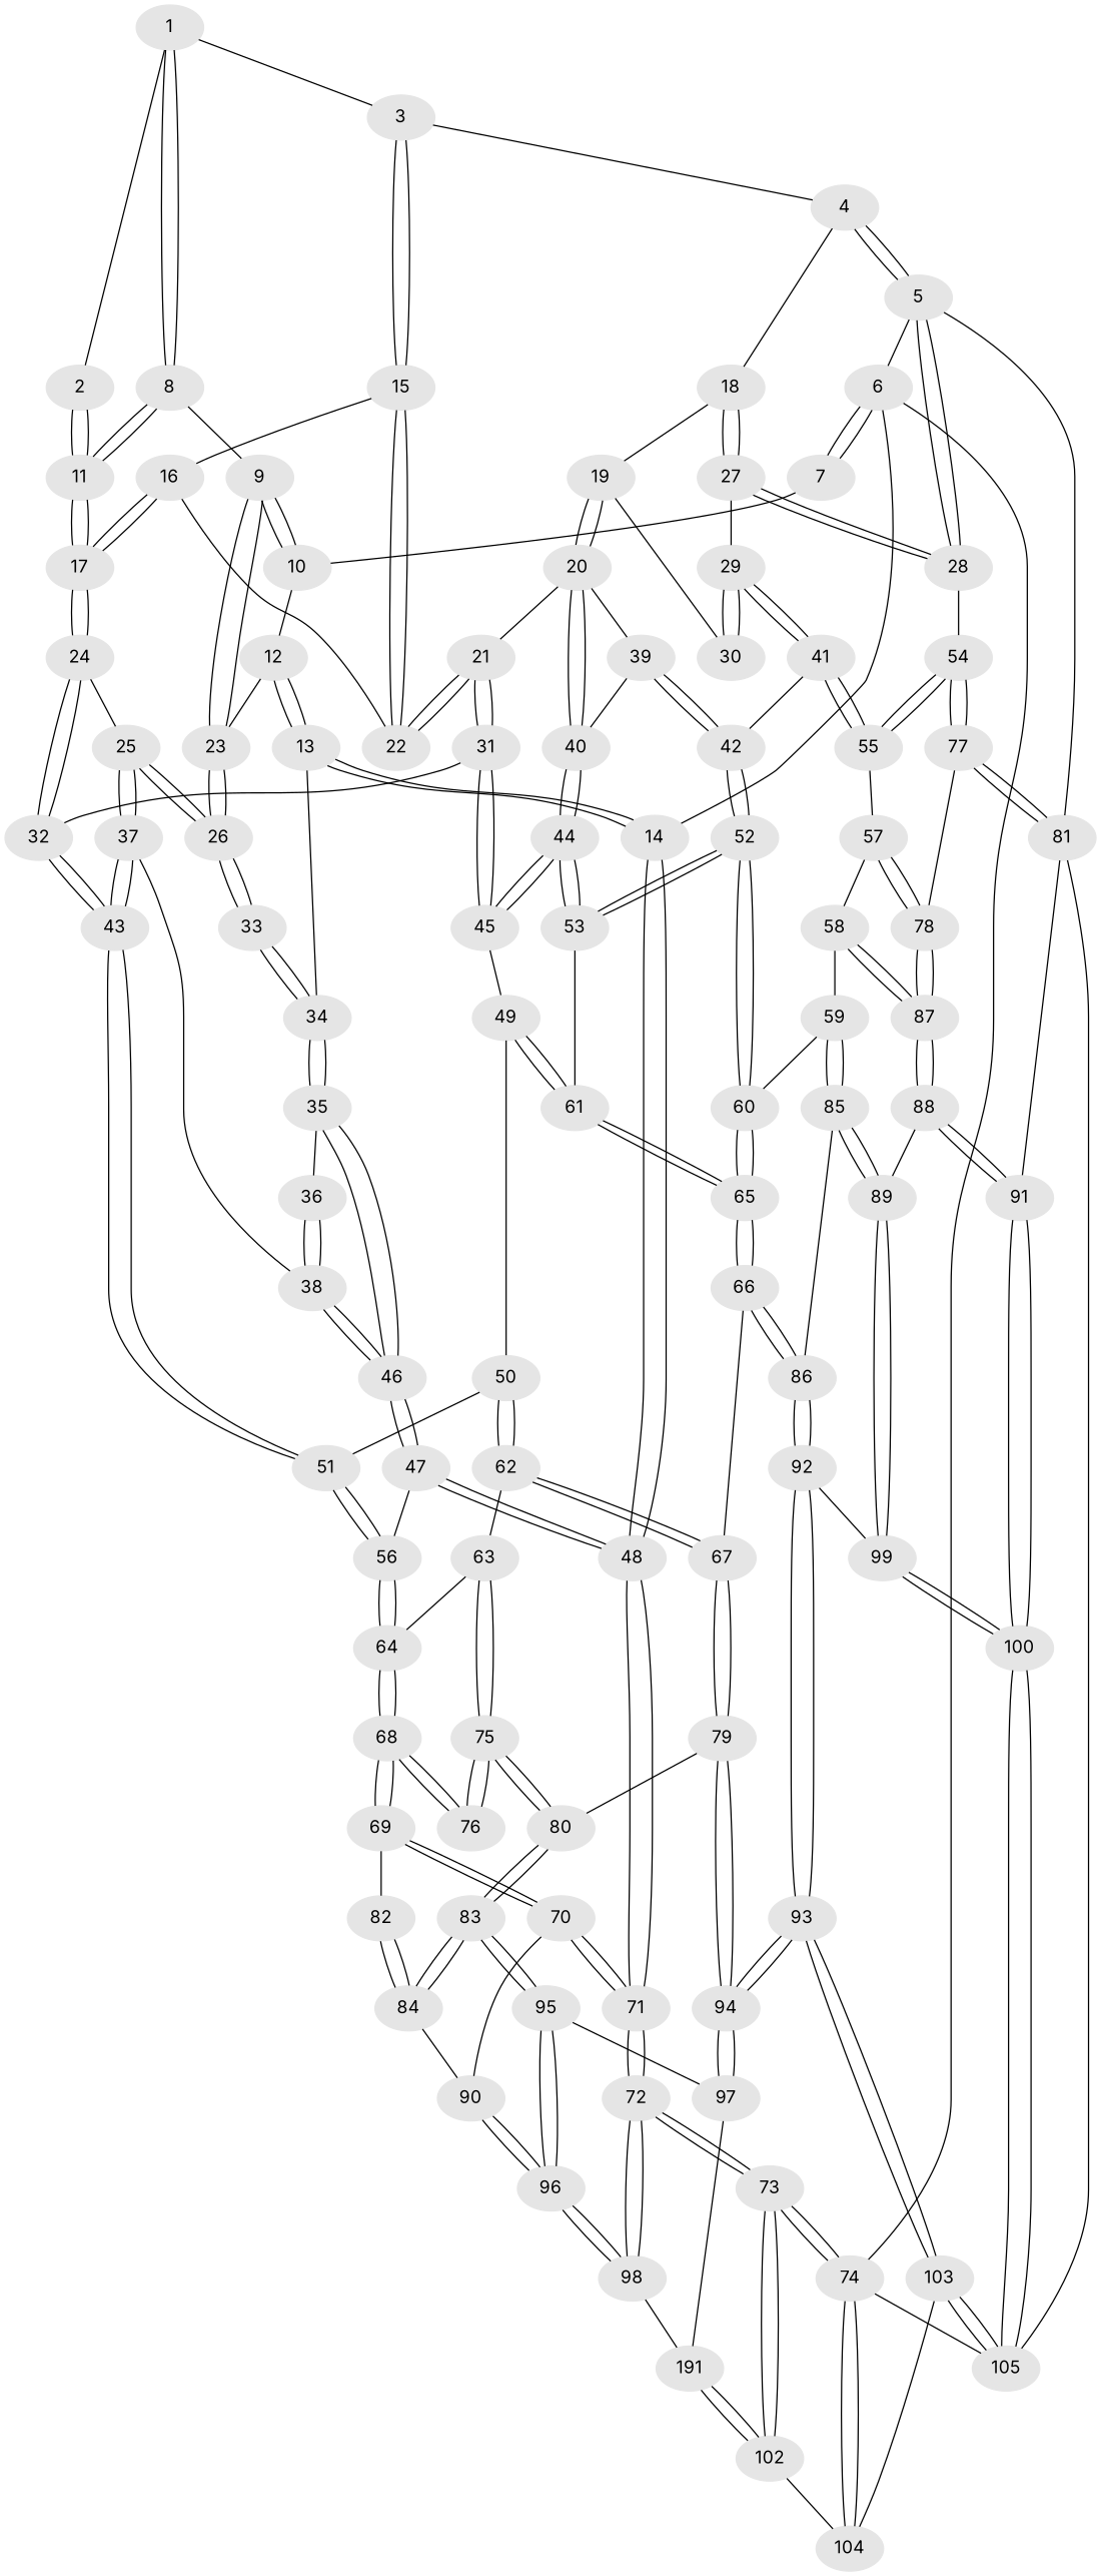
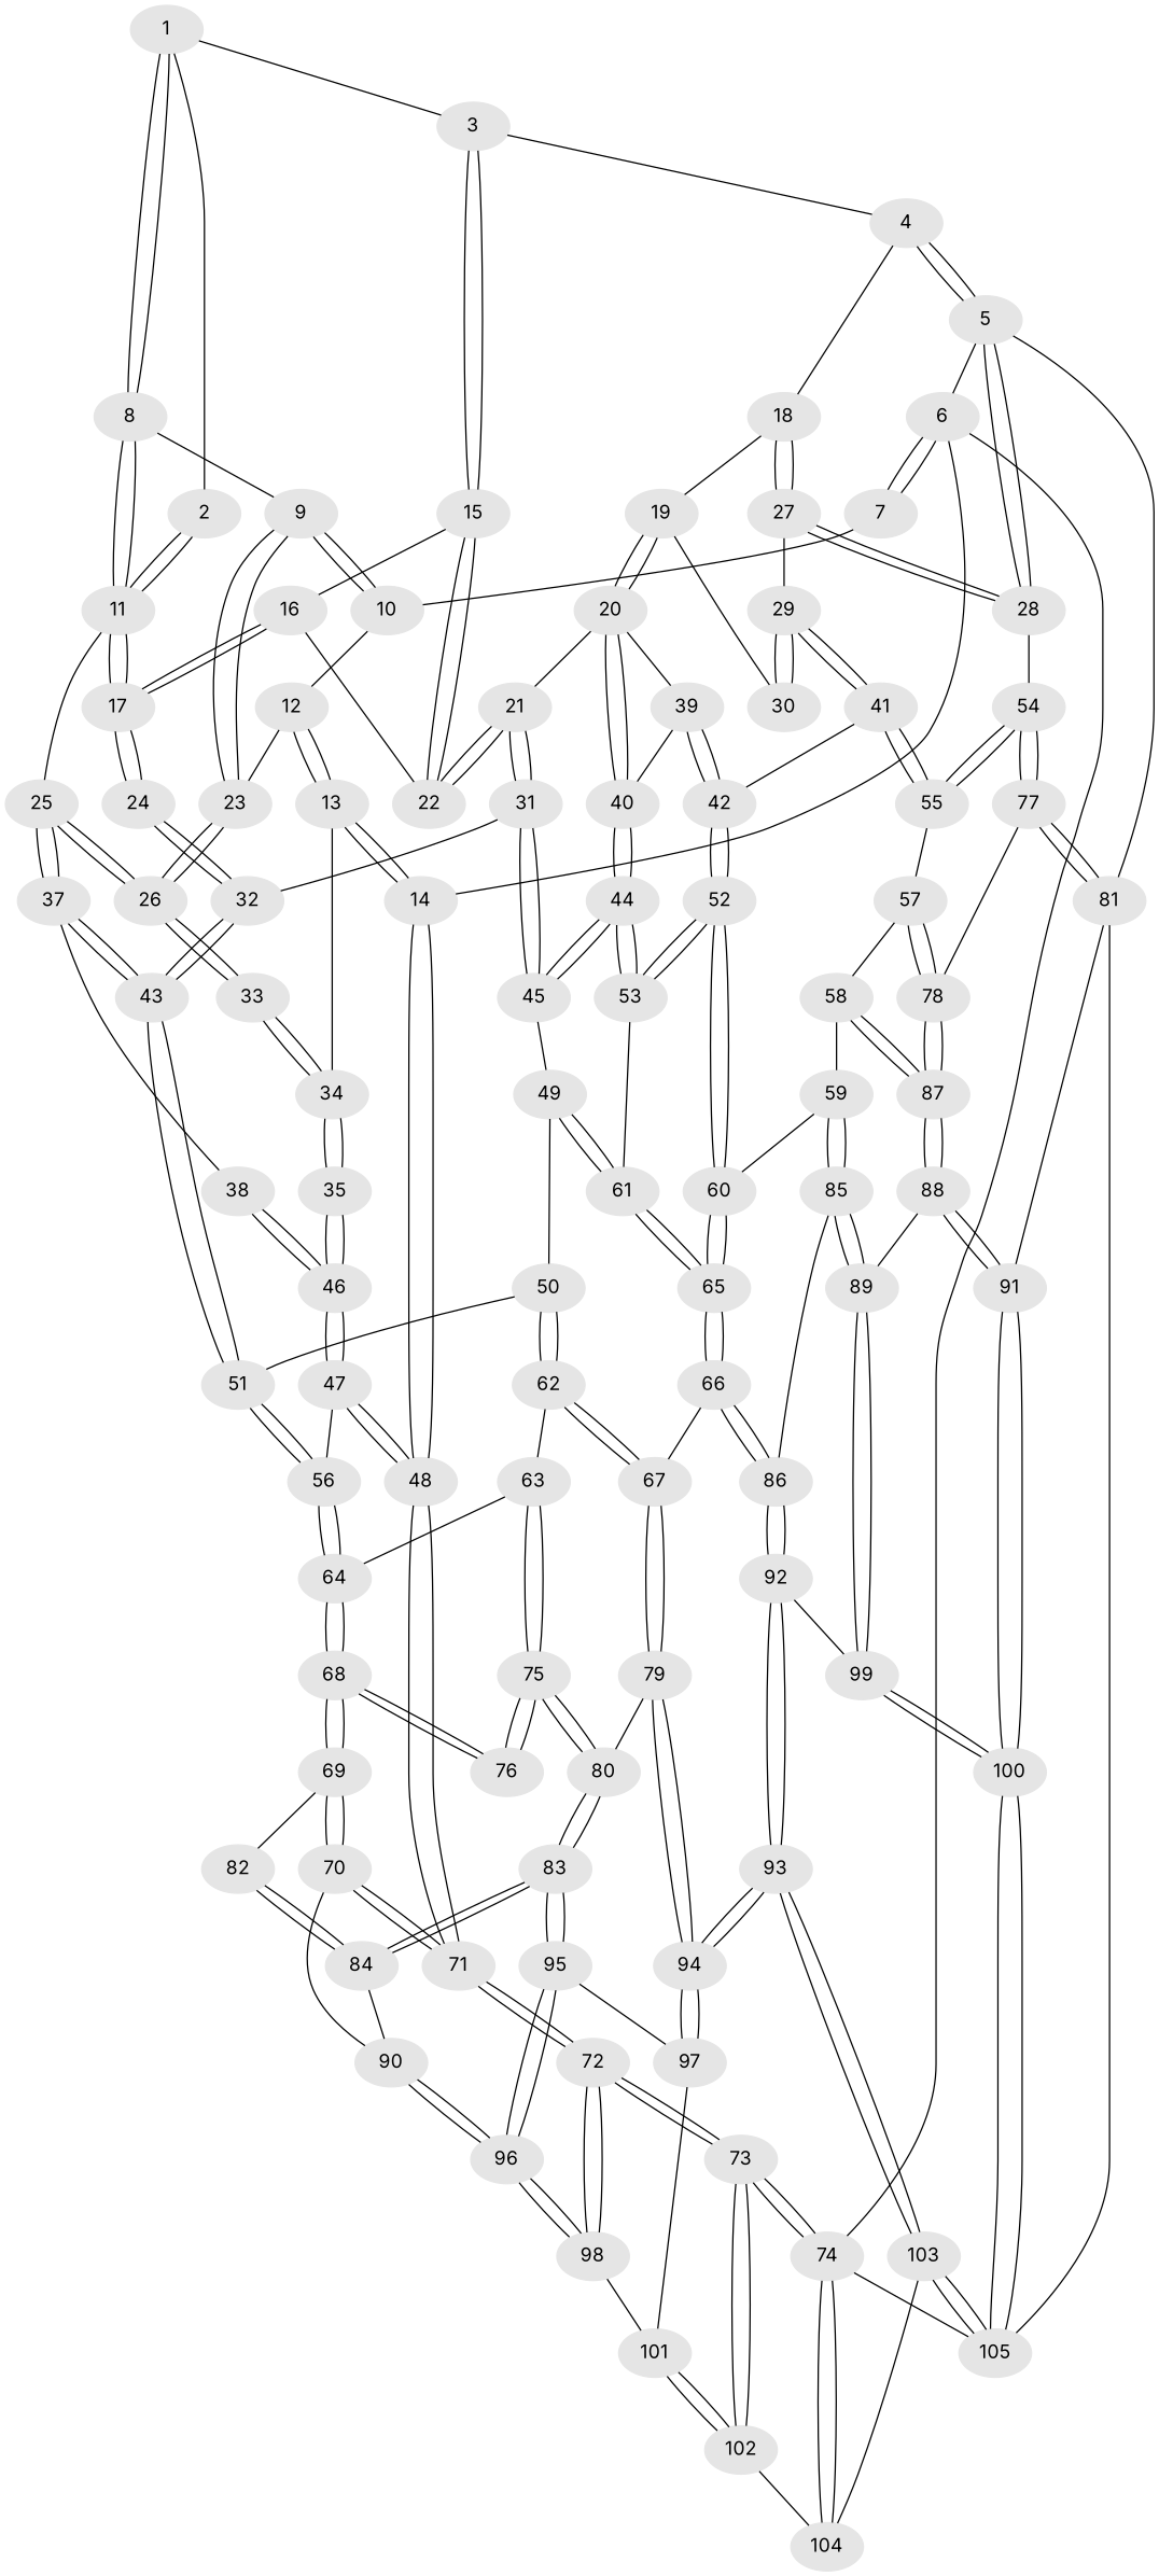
  graph {
    fontname=Inter
    node [color=gray90 fontname=Inter style=filled]
    edge [fontname=Inter]
    1
    2
    8
    3
    11
    9
    4
    15
    17
    5
    18
    16
    22
    6
    28
    81
    19
    27
    7
    14
    74
    54
    105
    91
    10
    48
    104
    12
    23
    26
    13
    24
    34
    35
    71
    25
    32
    20
    30
    29
    21
    40
    39
    31
    44
    45
    33
    37
    43
    38
    41
    55
    77
    42
    49
    51
-   36
    46
    47
    52
    53
    57
    60
    56
    61
    50
    64
    72
    62
    65
    63
    67
    78
    58
    68
    59
    87
    85
    88
    86
    89
    66
    75
    79
    76
    80
    69
    92
    94
    70
    82
    90
    84
    96
    73
    98
    102
-   101 [label=191]
+   101
    83
    97
    95
    100
    99
    93
    103
    1 -- 2
    1 -- 8
    1 -- 8
    1 -- 3
    2 -- 11
    2 -- 11
    8 -- 11
    8 -- 11
    8 -- 9
    3 -- 4
    3 -- 15
    3 -- 15
    11 -- 17
    11 -- 17
    9 -- 10
    9 -- 10
    9 -- 23
    9 -- 23
    4 -- 5
    4 -- 5
    4 -- 18
    15 -- 16
    15 -- 22
    15 -- 22
    17 -- 24
    17 -- 24
    5 -- 6
    5 -- 28
    5 -- 28
    5 -- 81
    18 -- 19
    18 -- 27
    18 -- 27
    16 -- 17
    16 -- 17
    16 -- 22
    6 -- 7
    6 -- 7
    6 -- 14
    6 -- 74
    28 -- 54
    81 -- 105
    81 -- 91
    19 -- 20
    19 -- 20
    19 -- 30
    27 -- 28
    27 -- 28
    27 -- 29
    7 -- 10
    14 -- 48
    14 -- 48
    74 -- 105
    74 -- 104
    74 -- 104
    54 -- 55
    54 -- 55
    54 -- 77
    54 -- 77
    91 -- 100
    91 -- 100
    10 -- 12
    48 -- 71
    48 -- 71
    12 -- 23
    12 -- 13
    12 -- 13
    23 -- 26
    23 -- 26
    26 -- 33
    26 -- 33
    13 -- 14
    13 -- 14
    13 -- 34
-   24 -- 25
+   11 -- 25
    24 -- 32
    24 -- 32
    34 -- 35
    34 -- 35
-   35 -- 36
    35 -- 46
    35 -- 46
    71 -- 72
    71 -- 72
    25 -- 26
    25 -- 26
    25 -- 37
    25 -- 37
    32 -- 43
    32 -- 43
    20 -- 21
    20 -- 40
    20 -- 40
    20 -- 39
    29 -- 30
    29 -- 30
    29 -- 41
    29 -- 41
    21 -- 22
    21 -- 22
    21 -- 31
    21 -- 31
    40 -- 44
    40 -- 44
    39 -- 40
    39 -- 42
    39 -- 42
    31 -- 32
    31 -- 45
    31 -- 45
    44 -- 45
    44 -- 45
    44 -- 53
    44 -- 53
    45 -- 49
    33 -- 34
    33 -- 34
    37 -- 43
    37 -- 43
    37 -- 38
    43 -- 51
    43 -- 51
    38 -- 46
    38 -- 46
    41 -- 55
    41 -- 55
    41 -- 42
    55 -- 57
    77 -- 81
    77 -- 81
    77 -- 78
    42 -- 52
    42 -- 52
    49 -- 61
    49 -- 61
    49 -- 50
    51 -- 56
    51 -- 56
-   36 -- 38
-   36 -- 38
    46 -- 47
    46 -- 47
    47 -- 48
    47 -- 48
    47 -- 56
    52 -- 53
    52 -- 53
    52 -- 60
    52 -- 60
    53 -- 61
    57 -- 78
    57 -- 78
    57 -- 58
    60 -- 65
    60 -- 65
    56 -- 64
    56 -- 64
    61 -- 65
    61 -- 65
    50 -- 51
    50 -- 62
    50 -- 62
    64 -- 68
    64 -- 68
    72 -- 73
    72 -- 73
    72 -- 98
    72 -- 98
    62 -- 63
    62 -- 67
    62 -- 67
    65 -- 66
    65 -- 66
    63 -- 64
    63 -- 75
    63 -- 75
    67 -- 79
    67 -- 79
    78 -- 87
    78 -- 87
    58 -- 59
    58 -- 87
    58 -- 87
    68 -- 76
    68 -- 76
    68 -- 69
    68 -- 69
    59 -- 60
    59 -- 85
    59 -- 85
    87 -- 88
    87 -- 88
    85 -- 86
    85 -- 89
    85 -- 89
    88 -- 91
    88 -- 91
    88 -- 89
    86 -- 92
    86 -- 92
    89 -- 99
    89 -- 99
    66 -- 67
    66 -- 86
    66 -- 86
    75 -- 76
    75 -- 76
    75 -- 80
    75 -- 80
    79 -- 80
    79 -- 94
    79 -- 94
    80 -- 83
    80 -- 83
    69 -- 70
    69 -- 70
    69 -- 82
    92 -- 99
    92 -- 93
    92 -- 93
    94 -- 97
    94 -- 97
    70 -- 71
    70 -- 71
    70 -- 90
    82 -- 84
    82 -- 84
    90 -- 96
    90 -- 96
    84 -- 90
    96 -- 98
    96 -- 98
    73 -- 74
    73 -- 74
    73 -- 102
    73 -- 102
    98 -- 101
    102 -- 104
    101 -- 102
    101 -- 102
    83 -- 84
    83 -- 84
    83 -- 95
    83 -- 95
    97 -- 101
    95 -- 96
    95 -- 96
    95 -- 97
    100 -- 105
    100 -- 105
    99 -- 100
    99 -- 100
    93 -- 94
    93 -- 94
    93 -- 103
    93 -- 103
    103 -- 105
    103 -- 105
    103 -- 104
  }
